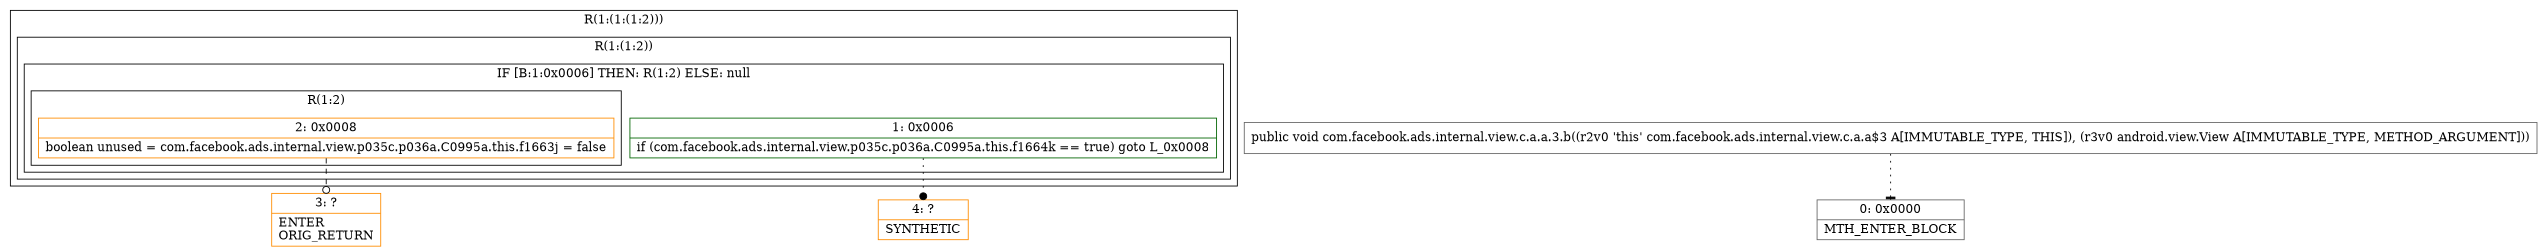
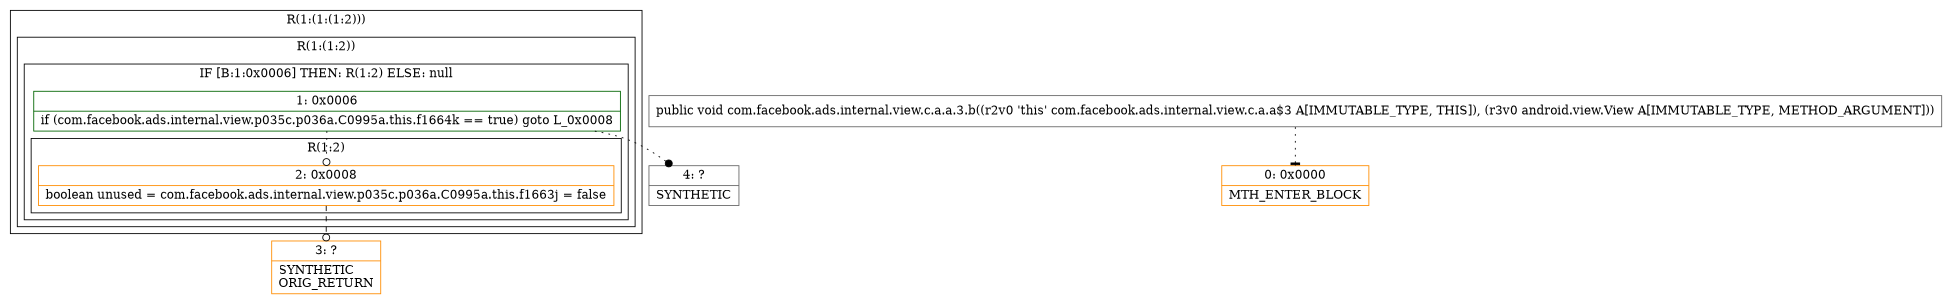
  digraph {
    node [color=darkorange shape=record]
    edge [arrowhead=odot style=dotted]
    n1 [label="{2\:\ 0x0008|boolean unused = com.facebook.ads.internal.view.p035c.p036a.C0995a.this.f1663j = false\l}"]
    n2 [color=darkgreen label="{1\:\ 0x0006|if (com.facebook.ads.internal.view.p035c.p036a.C0995a.this.f1664k == true) goto L_0x0008\l}"]
-   n3 [label="{3\:\ ?|ENTER\lORIG_RETURN\l}"]
-   n4 [label="{4\:\ ?|SYNTHETIC\l}"]
-   n5 [color=gray40 label="{0\:\ 0x0000|MTH_ENTER_BLOCK\l}"]
+   n3 [label="{3\:\ ?|SYNTHETIC\lORIG_RETURN\l}"]
+   n4 [color=gray40 label="{4\:\ ?|SYNTHETIC\l}"]
+   n5 [label="{0\:\ 0x0000|MTH_ENTER_BLOCK\l}"]
    n6 [color=gray40 label="{public void com.facebook.ads.internal.view.c.a.a.3.b((r2v0 'this' com.facebook.ads.internal.view.c.a.a$3 A[IMMUTABLE_TYPE, THIS]), (r3v0 android.view.View A[IMMUTABLE_TYPE, METHOD_ARGUMENT])) }"]
    subgraph cluster_1 {
      label="R(1:(1:(1:2)))"
      subgraph cluster_2 {
        label="R(1:(1:2))"
        subgraph cluster_3 {
          label="IF [B:1:0x0006] THEN: R(1:2) ELSE: null"
          n2
          subgraph cluster_4 {
            label="R(1:2)"
            n1
          }
        }
      }
    }
    n1 -> n3 [style=dashed]
+   n2 -> n1
    n2 -> n4 [arrowhead=dot]
    n6 -> n5 [arrowhead=tee]
  }
